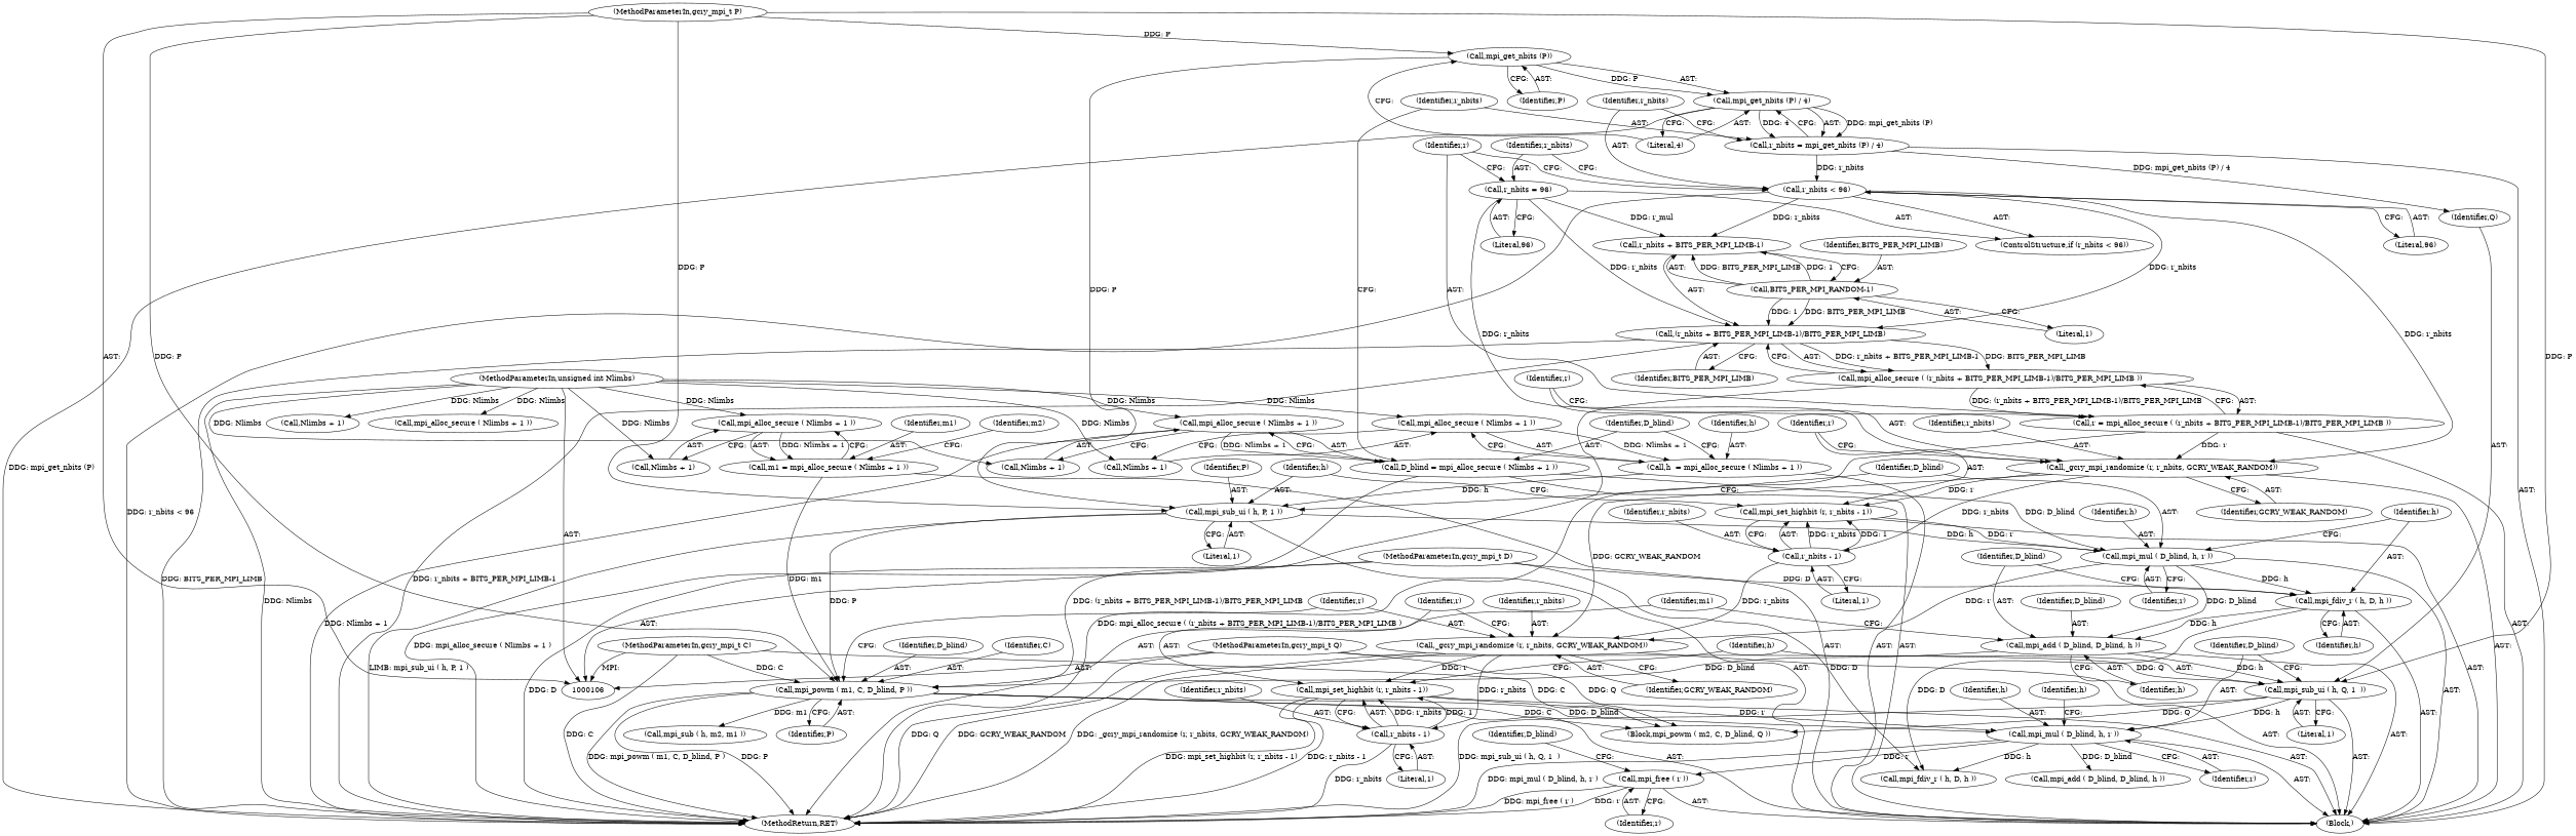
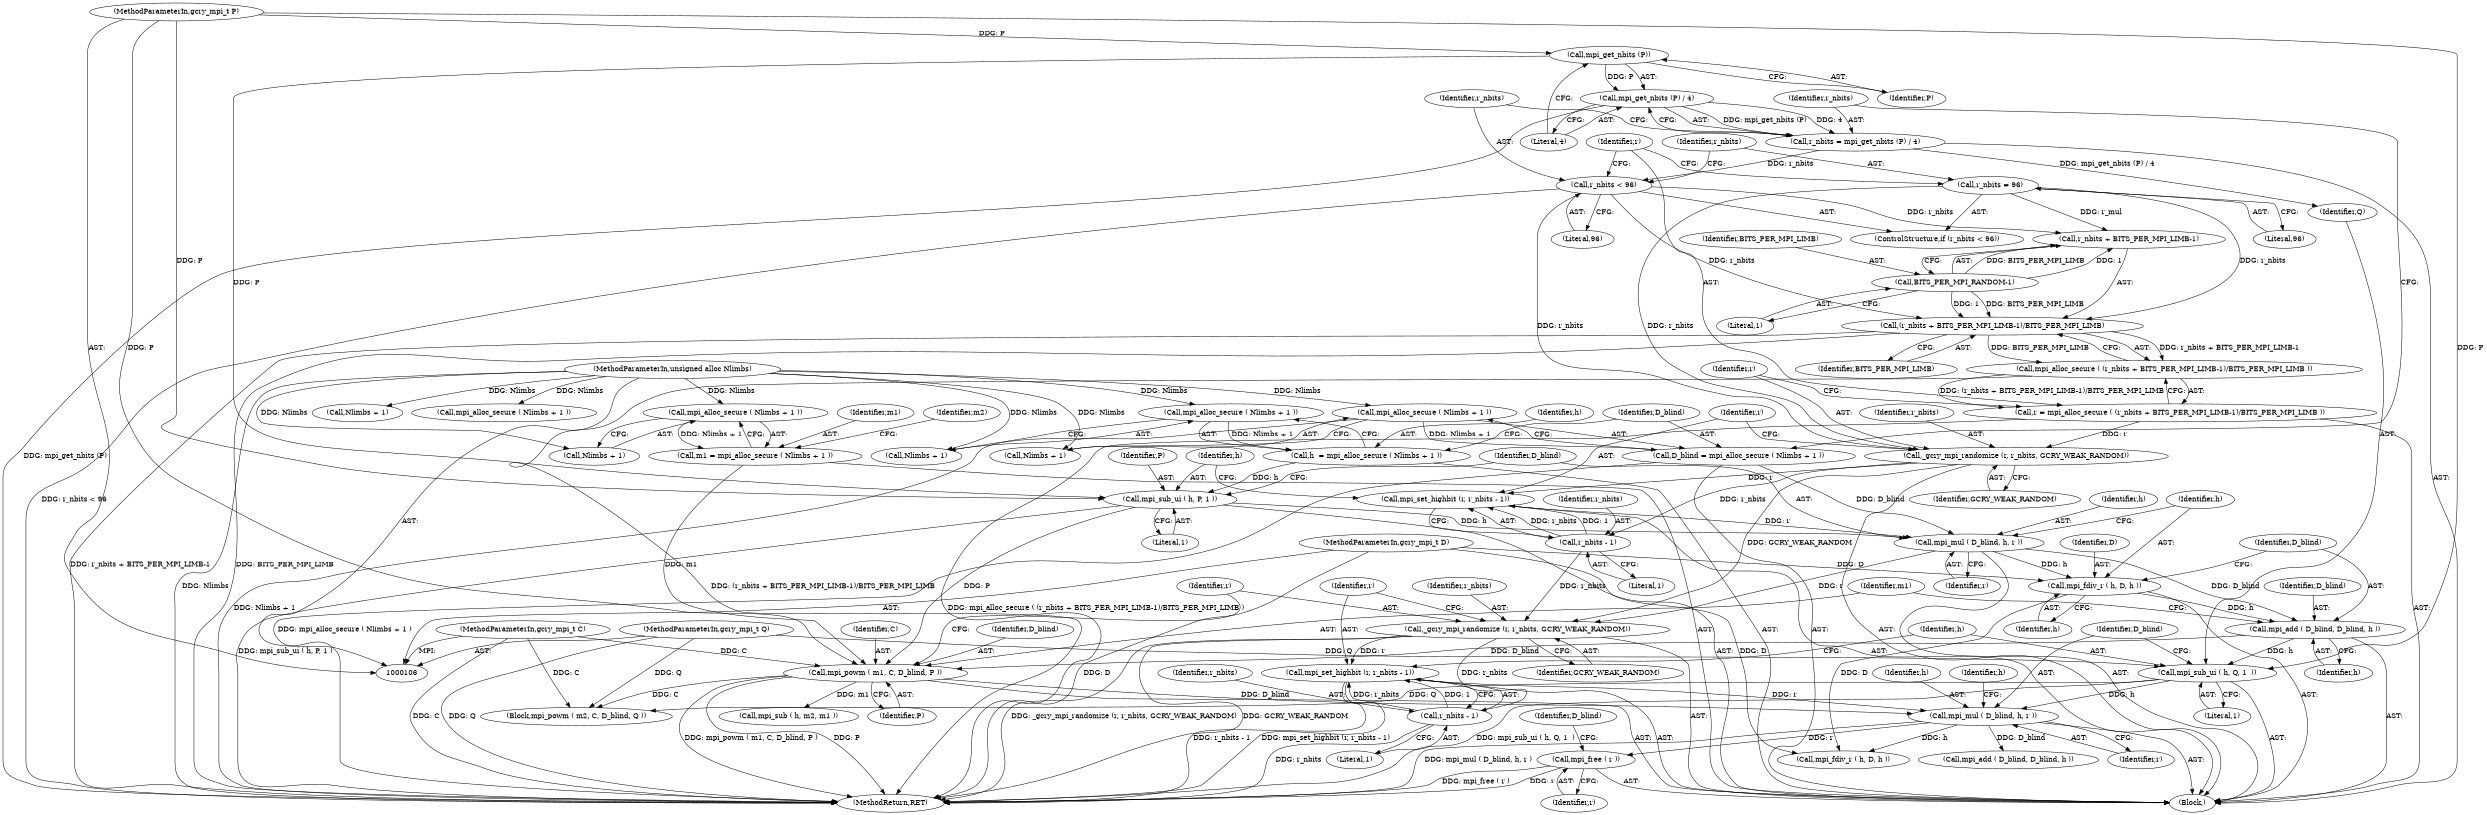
  digraph {
    n1 [label="(Call,mpi_free ( r ))"]
    n2 [label="(Block,)"]
    n3 [label="(MethodReturn,RET)"]
    n4 [label="(Identifier,r)"]
    n5 [label="(Call,mpi_mul ( D_blind, h, r ))"]
    n6 [label="(Call,mpi_add ( D_blind, D_blind, h ))"]
    n7 [label="(Call,mpi_fdiv_r ( h, D, h ))"]
    n8 [label="(Identifier,r)"]
    n9 [label="(Call,mpi_powm ( m1, C, D_blind, P ))"]
    n10 [label="(Call,mpi_sub ( h, m2, m1 ))"]
    n11 [label="(Block,mpi_powm ( m2, C, D_blind, Q ))"]
    n12 [label="(Identifier,P)"]
    n13 [label="(Call,m1 = mpi_alloc_secure ( Nlimbs + 1 ))"]
    n14 [label="(Call,mpi_alloc_secure ( Nlimbs + 1 ))"]
    n15 [label="(Call,Nlimbs + 1)"]
-   n16 [label="(MethodParameterIn,unsigned int Nlimbs)"]
+   n16 [label="(MethodParameterIn,unsigned alloc Nlimbs)"]
    n17 [label="(Call,mpi_alloc_secure ( Nlimbs + 1 ))"]
    n18 [label="(Call,mpi_alloc_secure ( Nlimbs + 1 ))"]
    n19 [label="(Call,Nlimbs + 1)"]
    n20 [label="(Call,mpi_alloc_secure ( Nlimbs + 1 ))"]
    n21 [label="(Call,Nlimbs + 1)"]
    n22 [label="(Call,Nlimbs + 1)"]
    1000106
    n24 [label="(Call,D_blind = mpi_alloc_secure ( Nlimbs + 1 ))"]
    n25 [label="(Call,h  = mpi_alloc_secure ( Nlimbs + 1 ))"]
    n26 [label="(MethodParameterIn,gcry_mpi_t C)"]
    n27 [label="(Call,mpi_add ( D_blind, D_blind, h ))"]
    n28 [label="(Call,mpi_sub_ui ( h, Q, 1  ))"]
    n29 [label="(Identifier,h)"]
    n30 [label="(Literal,1)"]
    n31 [label="(Call,mpi_mul ( D_blind, h, r ))"]
    n32 [label="(Call,mpi_fdiv_r ( h, D, h ))"]
    n33 [label="(Call,_gcry_mpi_randomize (r, r_nbits, GCRY_WEAK_RANDOM))"]
    n34 [label="(Identifier,r)"]
    n35 [label="(Identifier,h)"]
    n36 [label="(Call,mpi_set_highbit (r, r_nbits - 1))"]
    n37 [label="(Call,r_nbits - 1)"]
    n38 [label="(Identifier,GCRY_WEAK_RANDOM)"]
    n39 [label="(Call,mpi_sub_ui ( h, P, 1 ))"]
    n40 [label="(Literal,1)"]
    n41 [label="(Call,mpi_get_nbits (P))"]
    n42 [label="(Call,mpi_get_nbits (P) / 4)"]
    n43 [label="(Identifier,P)"]
    n44 [label="(Call,r_nbits = mpi_get_nbits (P) / 4)"]
    n45 [label="(Literal,4)"]
    n46 [label="(MethodParameterIn,gcry_mpi_t P)"]
    n47 [label="(Call,mpi_set_highbit (r, r_nbits - 1))"]
    n48 [label="(Call,r_nbits - 1)"]
    n49 [label="(Literal,1)"]
    n50 [label="(Call,_gcry_mpi_randomize (r, r_nbits, GCRY_WEAK_RANDOM))"]
    n51 [label="(Identifier,GCRY_WEAK_RANDOM)"]
    n52 [label="(Call,r = mpi_alloc_secure ( (r_nbits + BITS_PER_MPI_LIMB-1)/BITS_PER_MPI_LIMB ))"]
    n53 [label="(Call,mpi_alloc_secure ( (r_nbits + BITS_PER_MPI_LIMB-1)/BITS_PER_MPI_LIMB ))"]
    n54 [label="(Call,(r_nbits + BITS_PER_MPI_LIMB-1)/BITS_PER_MPI_LIMB)"]
    n55 [label="(Identifier,BITS_PER_MPI_LIMB)"]
    n56 [label="(Call,r_nbits < 96)"]
    n57 [label="(Literal,96)"]
    n58 [label="(Call,r_nbits + BITS_PER_MPI_LIMB-1)"]
    n59 [label="(ControlStructure,if (r_nbits < 96))"]
    n60 [label="(Call,BITS_PER_MPI_RANDOM-1)"]
    n61 [label="(Identifier,Q)"]
    n62 [label="(Call,r_nbits = 96)"]
    n63 [label="(Literal,96)"]
    n64 [label="(Literal,1)"]
    n65 [label="(MethodParameterIn,gcry_mpi_t D)"]
    n66 [label="(MethodParameterIn,gcry_mpi_t Q)"]
    n67 [label="(Literal,1)"]
    n68 [label="(Identifier,D_blind)"]
    n69 [label="(Identifier,h)"]
    n70 [label="(Identifier,r)"]
    n71 [label="(Identifier,r)"]
    n72 [label="(Identifier,h)"]
    n73 [label="(Identifier,r_nbits)"]
    n74 [label="(Identifier,h)"]
    n75 [label="(Identifier,D_blind)"]
    n76 [label="(Identifier,r)"]
+   n77 [label="(Identifier,D)"]
    n78 [label="(Identifier,D_blind)"]
    n79 [label="(Identifier,r_nbits)"]
    n80 [label="(Identifier,r_nbits)"]
    n81 [label="(Identifier,h)"]
    n82 [label="(Identifier,h)"]
    n83 [label="(Identifier,r_nbits)"]
    n84 [label="(Identifier,D_blind)"]
    n85 [label="(Identifier,m1)"]
    n86 [label="(Identifier,C)"]
    n87 [label="(Identifier,r_nbits)"]
    n88 [label="(Identifier,m2)"]
    n89 [label="(Identifier,P)"]
    n90 [label="(Identifier,r)"]
    n91 [label="(Identifier,m1)"]
    n92 [label="(Identifier,h)"]
    n93 [label="(Identifier,r_nbits)"]
    n94 [label="(Identifier,h)"]
    n95 [label="(Identifier,D_blind)"]
    n96 [label="(Identifier,r_nbits)"]
    n97 [label="(Identifier,r)"]
    n98 [label="(Identifier,D_blind)"]
    n99 [label="(Identifier,BITS_PER_MPI_LIMB)"]
    n100 [label="(Identifier,D_blind)"]
    n1 -> n2 [label="AST: "]
    n1 -> n3 [label="DDG: mpi_free ( r )"]
    n1 -> n3 [label="DDG: r"]
    n1 -> n4 [label="CFG: "]
    n4 -> n1 [label="AST: "]
    n5 -> n1 [label="DDG: r"]
    n5 -> n2 [label="AST: "]
    n5 -> n3 [label="DDG: mpi_mul ( D_blind, h, r )"]
    n5 -> n6 [label="DDG: D_blind"]
    n5 -> n7 [label="DDG: h"]
    n5 -> n8 [label="CFG: "]
    n8 -> n5 [label="AST: "]
    n9 -> n2 [label="AST: "]
    n9 -> n3 [label="DDG: P"]
    n9 -> n3 [label="DDG: mpi_powm ( m1, C, D_blind, P )"]
    n9 -> n5 [label="DDG: D_blind"]
    n9 -> n10 [label="DDG: m1"]
    n9 -> n11 [label="DDG: C"]
    n9 -> n12 [label="CFG: "]
    n12 -> n9 [label="AST: "]
    n13 -> n2 [label="AST: "]
    n13 -> n9 [label="DDG: m1"]
    n13 -> n14 [label="CFG: "]
    n14 -> n13 [label="AST: "]
    n14 -> n13 [label="DDG: Nlimbs + 1"]
    n14 -> n15 [label="CFG: "]
    n15 -> n14 [label="AST: "]
    n16 -> n3 [label="DDG: Nlimbs"]
    n16 -> n14 [label="DDG: Nlimbs"]
    n16 -> n15 [label="DDG: Nlimbs"]
    n16 -> n17 [label="DDG: Nlimbs"]
    n16 -> n18 [label="DDG: Nlimbs"]
    n16 -> n19 [label="DDG: Nlimbs"]
    n16 -> n20 [label="DDG: Nlimbs"]
    n16 -> n21 [label="DDG: Nlimbs"]
    n16 -> n22 [label="DDG: Nlimbs"]
    n16 -> 1000106 [label="AST: "]
    n17 -> n3 [label="DDG: Nlimbs + 1"]
    n17 -> n22 [label="CFG: "]
    n17 -> n24 [label="AST: "]
    n17 -> n24 [label="DDG: Nlimbs + 1"]
    n18 -> n21 [label="CFG: "]
    n18 -> n25 [label="AST: "]
    n18 -> n25 [label="DDG: Nlimbs + 1"]
    n21 -> n18 [label="AST: "]
    n22 -> n17 [label="AST: "]
    n24 -> n2 [label="AST: "]
    n24 -> n3 [label="DDG: mpi_alloc_secure ( Nlimbs + 1 )"]
    n24 -> n17 [label="CFG: "]
    n24 -> n31 [label="DDG: D_blind"]
    n25 -> n2 [label="AST: "]
    n25 -> n18 [label="CFG: "]
    n25 -> n39 [label="DDG: h"]
    n26 -> n3 [label="DDG: C"]
    n26 -> n9 [label="DDG: C"]
    n26 -> n11 [label="DDG: C"]
    n26 -> 1000106 [label="MPI: "]
    n27 -> n2 [label="AST: "]
    n27 -> n9 [label="DDG: D_blind"]
    n27 -> n28 [label="DDG: h"]
    n27 -> n29 [label="CFG: "]
    n28 -> n2 [label="AST: "]
    n28 -> n3 [label="DDG: mpi_sub_ui ( h, Q, 1  )"]
    n28 -> n5 [label="DDG: h"]
    n28 -> n11 [label="DDG: Q"]
    n28 -> n30 [label="CFG: "]
    n29 -> n27 [label="AST: "]
    n30 -> n28 [label="AST: "]
    n31 -> n2 [label="AST: "]
    n31 -> n27 [label="DDG: D_blind"]
    n31 -> n32 [label="DDG: h"]
    n31 -> n33 [label="DDG: r"]
    n31 -> n34 [label="CFG: "]
    n32 -> n2 [label="AST: "]
    n32 -> n7 [label="DDG: D"]
    n32 -> n27 [label="DDG: h"]
    n32 -> n35 [label="CFG: "]
    n33 -> n2 [label="AST: "]
    n33 -> n3 [label="DDG: GCRY_WEAK_RANDOM"]
    n33 -> n3 [label="DDG: _gcry_mpi_randomize (r, r_nbits, GCRY_WEAK_RANDOM)"]
    n33 -> n36 [label="DDG: r"]
    n33 -> n37 [label="DDG: r_nbits"]
    n33 -> n38 [label="CFG: "]
    n34 -> n31 [label="AST: "]
    n35 -> n32 [label="AST: "]
    n36 -> n2 [label="AST: "]
    n36 -> n3 [label="DDG: mpi_set_highbit (r, r_nbits - 1)"]
    n36 -> n3 [label="DDG: r_nbits - 1"]
    n36 -> n5 [label="DDG: r"]
    n36 -> n37 [label="CFG: "]
    n37 -> n3 [label="DDG: r_nbits"]
    n37 -> n36 [label="AST: "]
    n37 -> n36 [label="DDG: r_nbits"]
    n37 -> n36 [label="DDG: 1"]
    n37 -> n67 [label="CFG: "]
    n38 -> n33 [label="AST: "]
    n39 -> n2 [label="AST: "]
-   n39 -> n3 [label="LIMB: mpi_sub_ui ( h, P, 1 )"]
+   n39 -> n3 [label="DDG: mpi_sub_ui ( h, P, 1 )"]
    n39 -> n9 [label="DDG: P"]
    n39 -> n31 [label="DDG: h"]
    n39 -> n40 [label="CFG: "]
    n40 -> n39 [label="AST: "]
    n41 -> n39 [label="DDG: P"]
    n41 -> n42 [label="AST: "]
    n41 -> n42 [label="DDG: P"]
    n41 -> n43 [label="CFG: "]
    n42 -> n3 [label="DDG: mpi_get_nbits (P)"]
    n42 -> n44 [label="AST: "]
    n42 -> n44 [label="DDG: mpi_get_nbits (P)"]
    n42 -> n44 [label="DDG: 4"]
    n42 -> n45 [label="CFG: "]
    n43 -> n41 [label="AST: "]
    n44 -> n2 [label="AST: "]
    n44 -> n42 [label="CFG: "]
    n44 -> n56 [label="DDG: r_nbits"]
    n44 -> n61 [label="DDG: mpi_get_nbits (P) / 4"]
    n45 -> n41 [label="CFG: "]
    n45 -> n42 [label="AST: "]
    n46 -> n9 [label="DDG: P"]
    n46 -> 1000106 [label="AST: "]
    n46 -> n28 [label="DDG: P"]
    n46 -> n39 [label="DDG: P"]
    n46 -> n41 [label="DDG: P"]
    n47 -> n2 [label="AST: "]
    n47 -> n31 [label="DDG: r"]
    n47 -> n48 [label="CFG: "]
    n48 -> n33 [label="DDG: r_nbits"]
    n48 -> n47 [label="AST: "]
    n48 -> n47 [label="DDG: r_nbits"]
    n48 -> n47 [label="DDG: 1"]
    n48 -> n49 [label="CFG: "]
    n49 -> n48 [label="AST: "]
    n50 -> n2 [label="AST: "]
    n50 -> n33 [label="DDG: GCRY_WEAK_RANDOM"]
    n50 -> n47 [label="DDG: r"]
    n50 -> n48 [label="DDG: r_nbits"]
    n50 -> n51 [label="CFG: "]
    n51 -> n50 [label="AST: "]
    n52 -> n2 [label="AST: "]
    n52 -> n3 [label="DDG: mpi_alloc_secure ( (r_nbits + BITS_PER_MPI_LIMB-1)/BITS_PER_MPI_LIMB )"]
    n52 -> n50 [label="DDG: r"]
    n52 -> n53 [label="CFG: "]
    n53 -> n3 [label="DDG: (r_nbits + BITS_PER_MPI_LIMB-1)/BITS_PER_MPI_LIMB"]
    n53 -> n52 [label="AST: "]
    n53 -> n52 [label="DDG: (r_nbits + BITS_PER_MPI_LIMB-1)/BITS_PER_MPI_LIMB"]
    n53 -> n54 [label="CFG: "]
    n54 -> n3 [label="DDG: BITS_PER_MPI_LIMB"]
    n54 -> n3 [label="DDG: r_nbits + BITS_PER_MPI_LIMB-1"]
    n54 -> n53 [label="AST: "]
    n54 -> n53 [label="DDG: r_nbits + BITS_PER_MPI_LIMB-1"]
    n54 -> n53 [label="DDG: BITS_PER_MPI_LIMB"]
    n54 -> n55 [label="CFG: "]
    n55 -> n54 [label="AST: "]
    n56 -> n3 [label="DDG: r_nbits < 96"]
    n56 -> n50 [label="DDG: r_nbits"]
    n56 -> n54 [label="DDG: r_nbits"]
    n56 -> n57 [label="CFG: "]
    n56 -> n58 [label="DDG: r_nbits"]
    n56 -> n59 [label="AST: "]
    n57 -> n56 [label="AST: "]
    n58 -> n54 [label="AST: "]
    n58 -> n60 [label="CFG: "]
    n60 -> n54 [label="DDG: BITS_PER_MPI_LIMB"]
    n60 -> n54 [label="DDG: 1"]
    n60 -> n58 [label="AST: "]
    n60 -> n58 [label="DDG: BITS_PER_MPI_LIMB"]
    n60 -> n58 [label="DDG: 1"]
    n60 -> n64 [label="CFG: "]
    n61 -> n28 [label="AST: "]
    n62 -> n50 [label="DDG: r_nbits"]
    n62 -> n54 [label="DDG: r_nbits"]
    n62 -> n58 [label="DDG: r_mul"]
    n62 -> n59 [label="AST: "]
    n62 -> n63 [label="CFG: "]
    n63 -> n62 [label="AST: "]
    n64 -> n60 [label="AST: "]
    n65 -> n3 [label="DDG: D"]
    n65 -> n7 [label="DDG: D"]
    n65 -> 1000106 [label="AST: "]
    n65 -> n32 [label="DDG: D"]
    n66 -> n3 [label="DDG: Q"]
    n66 -> n11 [label="DDG: Q"]
    n66 -> 1000106 [label="AST: "]
    n66 -> n28 [label="DDG: Q"]
    n67 -> n37 [label="AST: "]
    n68 -> n31 [label="AST: "]
    n68 -> n39 [label="CFG: "]
    n69 -> n25 [label="AST: "]
    n70 -> n9 [label="CFG: "]
    n70 -> n33 [label="AST: "]
    n71 -> n52 [label="AST: "]
    n71 -> n56 [label="CFG: "]
    n71 -> n62 [label="CFG: "]
    n72 -> n31 [label="AST: "]
    n73 -> n24 [label="CFG: "]
    n73 -> n44 [label="AST: "]
    n74 -> n39 [label="AST: "]
    n74 -> n47 [label="CFG: "]
    n75 -> n9 [label="AST: "]
    n76 -> n33 [label="CFG: "]
    n76 -> n36 [label="AST: "]
+   n77 -> n32 [label="AST: "]
    n78 -> n27 [label="AST: "]
    n78 -> n32 [label="CFG: "]
    n79 -> n44 [label="CFG: "]
    n79 -> n56 [label="AST: "]
    n80 -> n50 [label="AST: "]
    n81 -> n28 [label="AST: "]
    n81 -> n36 [label="CFG: "]
    n82 -> n5 [label="AST: "]
    n83 -> n33 [label="AST: "]
    n84 -> n5 [label="AST: "]
    n84 -> n28 [label="CFG: "]
    n85 -> n13 [label="AST: "]
    n86 -> n9 [label="AST: "]
    n87 -> n37 [label="AST: "]
    n88 -> n13 [label="CFG: "]
    n89 -> n39 [label="AST: "]
    n90 -> n50 [label="AST: "]
    n90 -> n52 [label="CFG: "]
    n91 -> n9 [label="AST: "]
    n91 -> n27 [label="CFG: "]
    n92 -> n5 [label="CFG: "]
    n93 -> n48 [label="AST: "]
    n94 -> n31 [label="CFG: "]
    n94 -> n32 [label="AST: "]
    n95 -> n24 [label="AST: "]
    n95 -> n25 [label="CFG: "]
    n96 -> n56 [label="CFG: "]
    n96 -> n62 [label="AST: "]
    n97 -> n47 [label="AST: "]
    n97 -> n50 [label="CFG: "]
    n98 -> n1 [label="CFG: "]
    n99 -> n60 [label="AST: "]
    n100 -> n27 [label="AST: "]
  }
